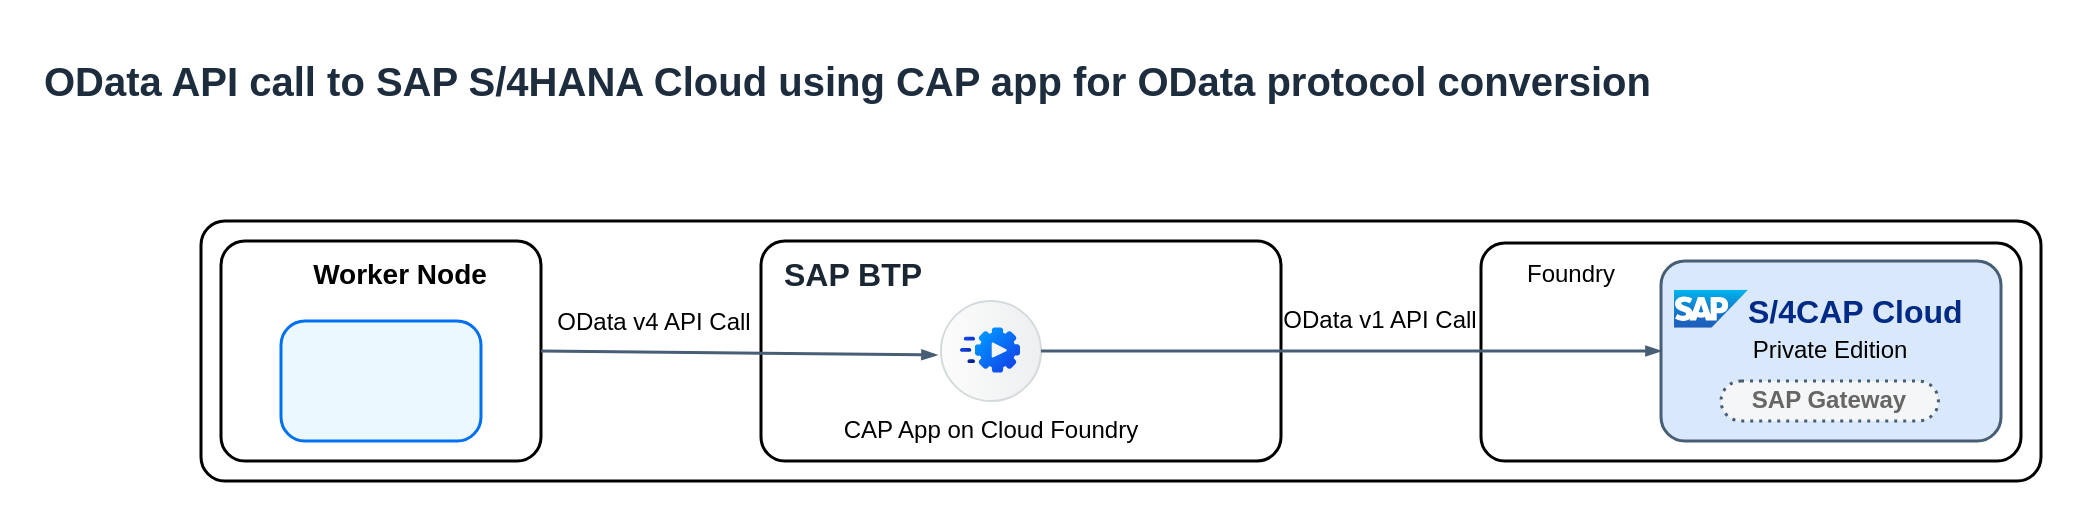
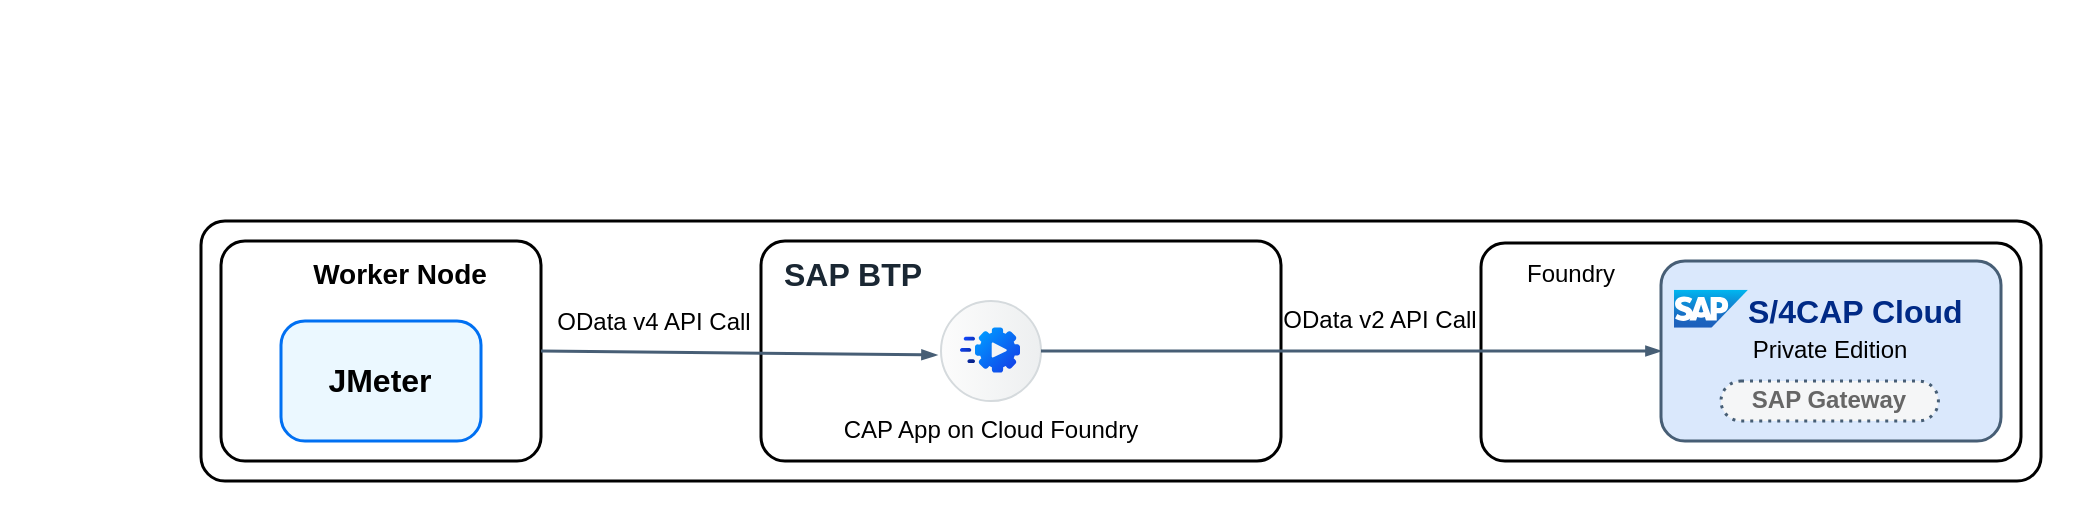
  <mxCell id="0" />
  <mxCell id="1" parent="0" />
  <mxCell id="2" value="" style="rounded=1;whiteSpace=wrap;html=1;arcSize=24;absoluteArcSize=1;imageWidth=64;imageHeight=64;strokeWidth=1.5;" parent="1" vertex="1"><mxGeometry x="100" y="110" width="920" height="130" as="geometry" /></mxCell>
  <mxCell id="3" value="" style="rounded=1;whiteSpace=wrap;html=1;arcSize=24;absoluteArcSize=1;imageWidth=64;imageHeight=64;strokeWidth=1.5;" parent="1" vertex="1"><mxGeometry x="380" y="120" width="260" height="110" as="geometry" /></mxCell>
  <mxCell id="4" value="" style="rounded=1;whiteSpace=wrap;html=1;arcSize=24;absoluteArcSize=1;imageWidth=64;imageHeight=64;strokeWidth=1.5;" parent="1" vertex="1"><mxGeometry x="110" y="120" width="160" height="110" as="geometry" /></mxCell>
  <mxCell id="5" value="Worker Node" style="text;html=1;align=center;verticalAlign=middle;whiteSpace=wrap;rounded=0;fontStyle=1;fontSize=14;" parent="1" vertex="1"><mxGeometry x="130" y="122.47" width="140" height="30" as="geometry" /></mxCell>
  <mxCell id="6" value="" style="rounded=1;whiteSpace=wrap;html=1;strokeColor=#0070F2;fillColor=#EBF8FF;arcSize=24;absoluteArcSize=1;imageWidth=64;imageHeight=64;strokeWidth=1.5;" parent="1" vertex="1"><mxGeometry x="140" y="160" width="100" height="60" as="geometry" /></mxCell>
+ <mxCell id="7" value="&lt;b&gt;&lt;font style=&quot;font-size: 16px;&quot;&gt;JMeter&lt;/font&gt;&lt;/b&gt;" style="text;html=1;align=center;verticalAlign=middle;whiteSpace=wrap;rounded=0;" parent="1" vertex="1"><mxGeometry x="160" y="175" width="60" height="30" as="geometry" /></mxCell>
  <mxCell id="8" value="A" style="rounded=1;whiteSpace=wrap;html=1;arcSize=24;absoluteArcSize=1;imageWidth=64;imageHeight=64;strokeWidth=1.5;" parent="1" vertex="1"><mxGeometry x="740" y="121" width="270" height="109" as="geometry" /></mxCell>
  <mxCell id="9" value="Private Edition" style="rounded=1;whiteSpace=wrap;html=1;strokeColor=#475E75;fillColor=#dae8fc;arcSize=24;absoluteArcSize=1;imageWidth=64;imageHeight=64;strokeWidth=1.5;" parent="1" vertex="1"><mxGeometry x="830" y="130" width="170" height="90" as="geometry" /></mxCell>
  <mxCell id="10" value="&lt;b&gt;&lt;font style=&quot;color: rgb(102, 102, 102);&quot;&gt;SAP Gateway&lt;/font&gt;&lt;/b&gt;" style="rounded=1;whiteSpace=wrap;html=1;strokeColor=#475E75;fillColor=#F5F6F7;arcSize=24;absoluteArcSize=1;imageWidth=64;imageHeight=64;strokeWidth=1.5;dashed=1;dashPattern=1 2;" parent="1" vertex="1"><mxGeometry x="859.995" y="190" width="108.696" height="20" as="geometry" /></mxCell>
  <mxCell id="11" value="S/4CAP Cloud" style="image;image=img/lib/sap/SAP_Logo.svg;editableCssRules=.*;verticalLabelPosition=middle;labelBackgroundColor=none;verticalAlign=middle;imageAspect=0;labelPosition=right;align=left;fontSize=16;fontStyle=1;spacingLeft=0;fontColor=#002A86;spacing=0;" parent="1" vertex="1"><mxGeometry x="837" y="144.93" width="37" height="19" as="geometry" /></mxCell>
  <mxCell id="12" value="" style="endArrow=blockThin;html=1;strokeColor=#475e75;bendable=1;rounded=0;endFill=1;endSize=4;strokeWidth=1.5;startSize=4;startArrow=none;startFill=0;exitX=1;exitY=0.5;exitDx=0;exitDy=0;entryX=-0.04;entryY=0.54;entryDx=0;entryDy=0;entryPerimeter=0;" parent="1" source="4" target="16" edge="1"><mxGeometry width="50" height="50" relative="1" as="geometry"><mxPoint x="280" y="183" as="sourcePoint" /><mxPoint x="410" y="176" as="targetPoint" /><Array as="points" /></mxGeometry></mxCell>
  <mxCell id="13" value="OData v4 API Call" style="text;html=1;align=center;verticalAlign=middle;whiteSpace=wrap;rounded=0;" parent="1" vertex="1"><mxGeometry x="237" y="145.93" width="180" height="30" as="geometry" /></mxCell>
- <mxCell id="14" value="&lt;font face=&quot;arial&quot;&gt;&lt;span style=&quot;font-size: 20px;&quot;&gt;&lt;b&gt;OData API call to SAP S/4HANA Cloud using CAP app for OData protocol conversion&lt;/b&gt;&lt;/span&gt;&lt;/font&gt;" style="text;html=1;align=left;verticalAlign=middle;resizable=0;points=[];autosize=1;strokeColor=none;fillColor=none;fontSize=12;fontColor=#1d2d3e;fontFamily=Helvetica;" parent="1" vertex="1"><mxGeometry x="20" y="20" width="830" height="40" as="geometry" /></mxCell>
  <mxCell id="15" value="Foundry" style="text;html=1;align=center;verticalAlign=middle;resizable=0;points=[];autosize=1;strokeColor=none;fillColor=none;" parent="1" vertex="1"><mxGeometry x="740" y="122.47" width="90" height="30" as="geometry" /></mxCell>
  <mxCell id="16" value="" style="shape=mxgraph.sap.icon;labelPosition=center;verticalLabelPosition=bottom;align=center;verticalAlign=top;strokeWidth=1;strokeColor=#D5DADD;fillColor=#EDEFF0;gradientColor=#FCFCFC;gradientDirection=west;aspect=fixed;SAPIcon=SAP_BTP,_Cloud_Foundry_runtime" parent="1" vertex="1"><mxGeometry x="470" y="150" width="50" height="50" as="geometry" /></mxCell>
  <mxCell id="17" value="" style="endArrow=blockThin;html=1;strokeColor=#475e75;bendable=1;rounded=0;endFill=1;endSize=4;strokeWidth=1.5;startSize=4;startArrow=none;startFill=0;exitX=1;exitY=0.5;exitDx=0;exitDy=0;entryX=0;entryY=0.5;entryDx=0;entryDy=0;" parent="1" target="9" edge="1"><mxGeometry width="50" height="50" relative="1" as="geometry"><mxPoint x="520" y="175" as="sourcePoint" /><mxPoint x="718" y="177" as="targetPoint" /><Array as="points" /></mxGeometry></mxCell>
- <mxCell id="18" value="OData v1 API Call" style="text;html=1;align=center;verticalAlign=middle;whiteSpace=wrap;rounded=0;" parent="1" vertex="1"><mxGeometry x="600" y="145" width="180" height="30" as="geometry" /></mxCell>
+ <mxCell id="18" value="OData v2 API Call" style="text;html=1;align=center;verticalAlign=middle;whiteSpace=wrap;rounded=0;" parent="1" vertex="1"><mxGeometry x="600" y="145" width="180" height="30" as="geometry" /></mxCell>
  <mxCell id="19" value="SAP BTP" style="text;html=1;align=left;verticalAlign=middle;resizable=0;points=[];autosize=1;strokeColor=none;fillColor=none;fontSize=16;fontColor=#1A2733;fontFamily=Helvetica;fontStyle=1" parent="1" vertex="1"><mxGeometry x="390" y="122.47" width="90" height="30" as="geometry" /></mxCell>
  <mxCell id="20" value="CAP App on Cloud Foundry" style="text;html=1;align=center;verticalAlign=middle;resizable=0;points=[];autosize=1;strokeColor=none;fillColor=none;" parent="1" vertex="1"><mxGeometry x="410" y="200" width="170" height="30" as="geometry" /></mxCell>
